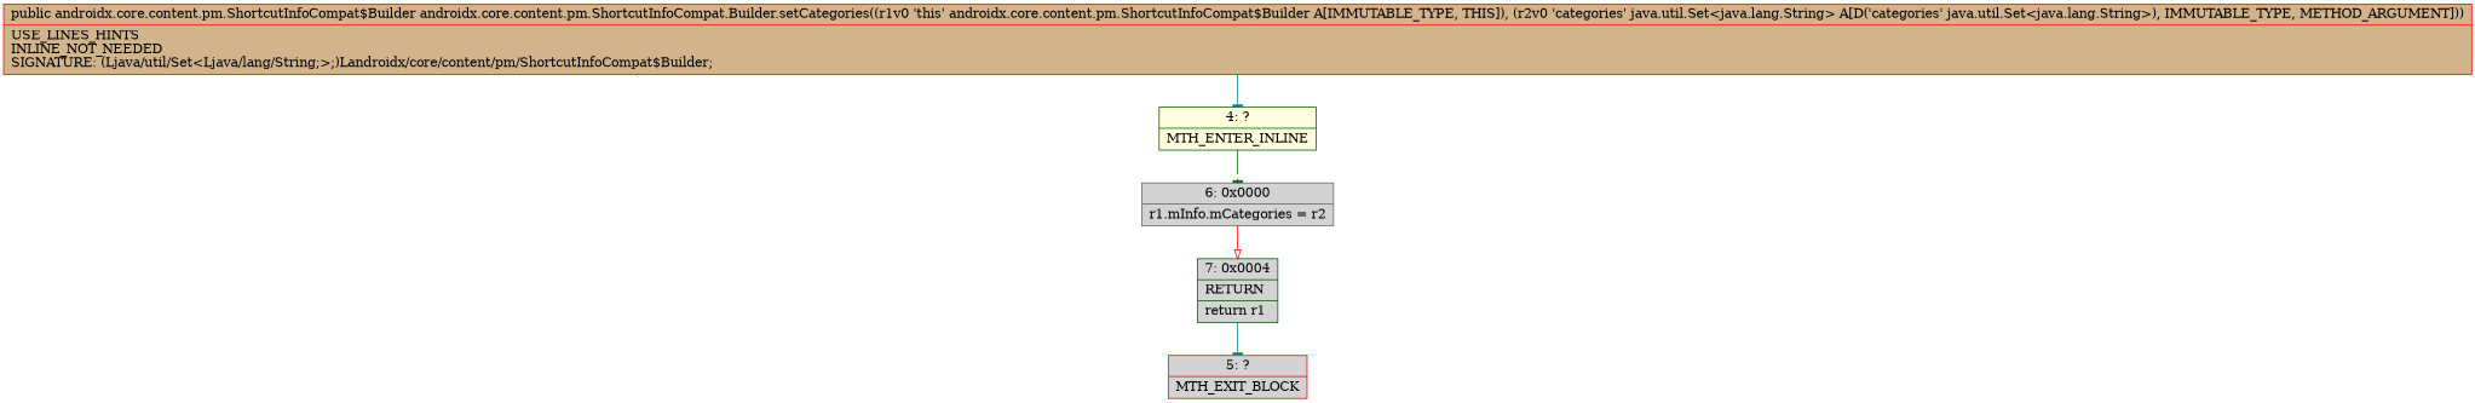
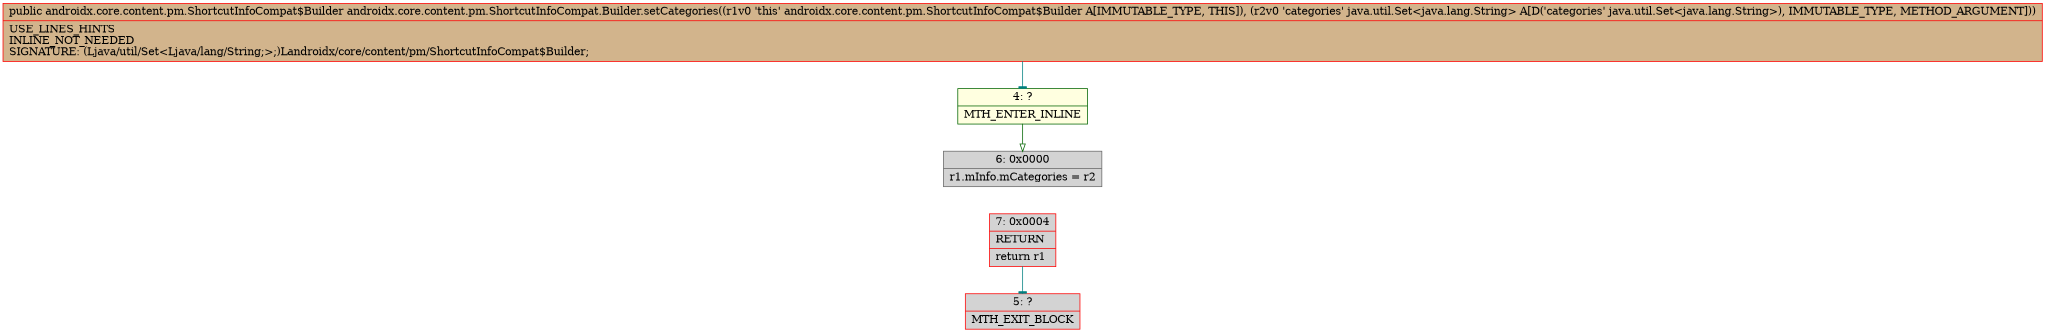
  digraph {
    node [color=darkgreen fillcolor=lightgrey shape=record style=filled]
    edge [arrowhead=onormal color=teal]
    n1 [fillcolor=lightyellow label="{4\:\ ?|MTH_ENTER_INLINE\l}"]
    n2 [color=gray40 label="{6\:\ 0x0000|r1.mInfo.mCategories = r2\l}"]
-   n3 [label="{7\:\ 0x0004|RETURN\l|return r1\l}"]
+   n3 [color=red label="{7\:\ 0x0004|RETURN\l|return r1\l}"]
    n4 [color=red label="{5\:\ ?|MTH_EXIT_BLOCK\l}"]
    n5 [color=red fillcolor=tan label="{public androidx.core.content.pm.ShortcutInfoCompat$Builder androidx.core.content.pm.ShortcutInfoCompat.Builder.setCategories((r1v0 'this' androidx.core.content.pm.ShortcutInfoCompat$Builder A[IMMUTABLE_TYPE, THIS]), (r2v0 'categories' java.util.Set\<java.lang.String\> A[D('categories' java.util.Set\<java.lang.String\>), IMMUTABLE_TYPE, METHOD_ARGUMENT]))  | USE_LINES_HINTS\lINLINE_NOT_NEEDED\lSIGNATURE: (Ljava\/util\/Set\<Ljava\/lang\/String;\>;)Landroidx\/core\/content\/pm\/ShortcutInfoCompat$Builder;\l}"]
-   n1 -> n2 [arrowhead=tee color=darkgreen]
-   n2 -> n3 [color=red]
+   n1 -> n2 [color=darkgreen]
    n3 -> n4 [arrowhead=tee]
    n5 -> n1 [arrowhead=tee]
  }
